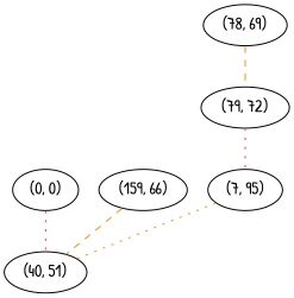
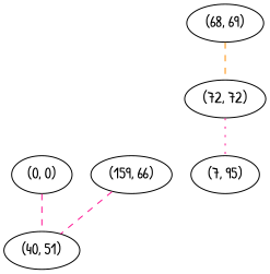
  graph {
    fontname="Patrick Hand"
    node [fontname="Patrick Hand"]
    edge [color=darkorange fontname="Patrick Hand" style=dotted weight=1]
    n1 [label="(40, 51)"]
    "(0, 0)"
    "(159, 66)"
-   "(78, 69)"
-   "(79, 72)"
+   "(78, 69)" [label="(68, 69)"]
+   "(79, 72)" [label="(72, 72)"]
    "(7, 95)"
-   "(0, 0)" -- n1 [color=deeppink weight=4]
-   "(159, 66)" -- n1 [style=dashed]
+   "(0, 0)" -- n1 [color=deeppink style=dashed weight=4]
+   "(159, 66)" -- n1 [color=deeppink style=dashed]
    "(78, 69)" -- "(79, 72)" [style=dashed]
    "(79, 72)" -- "(7, 95)" [color=deeppink]
-   "(7, 95)" -- n1
  }
